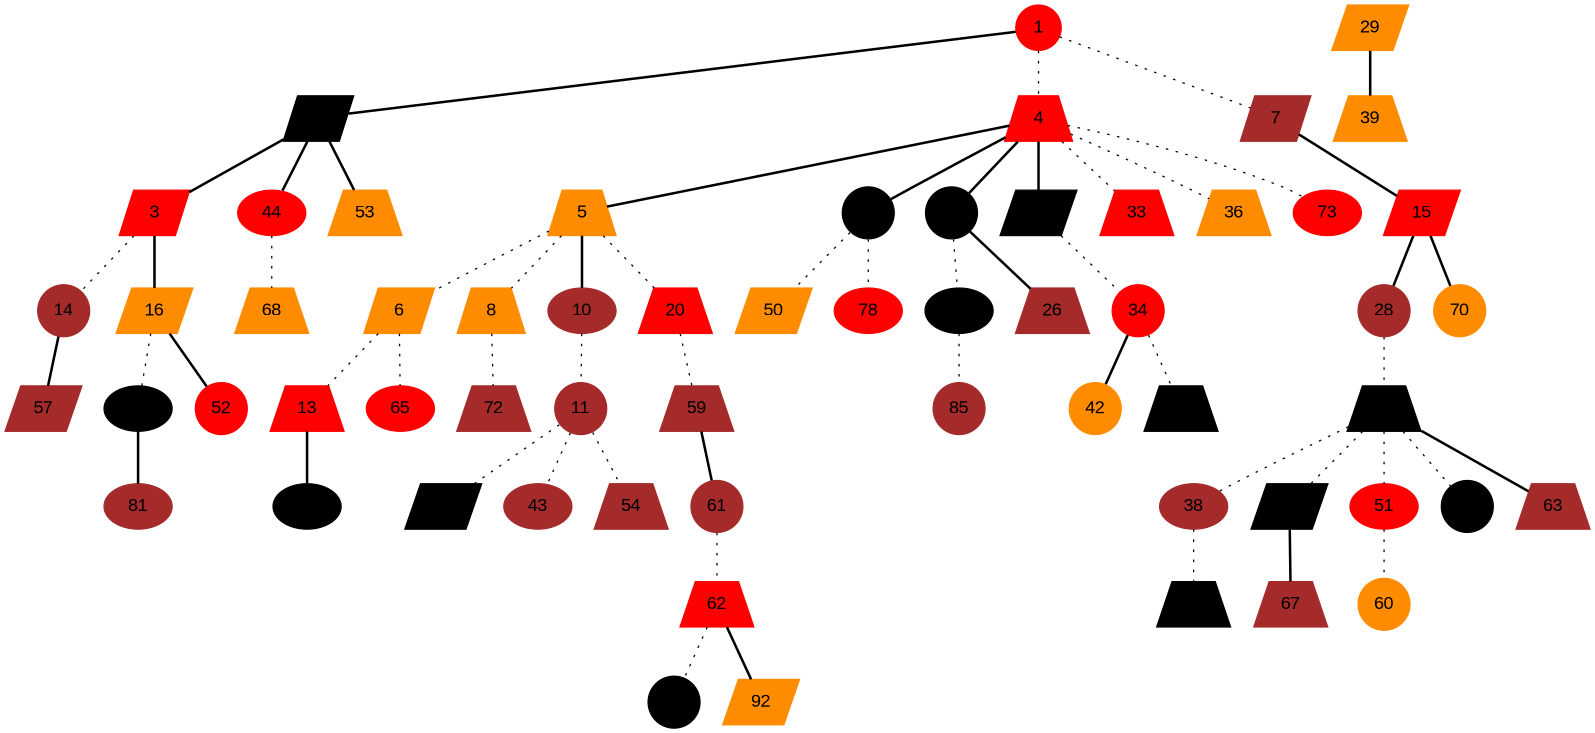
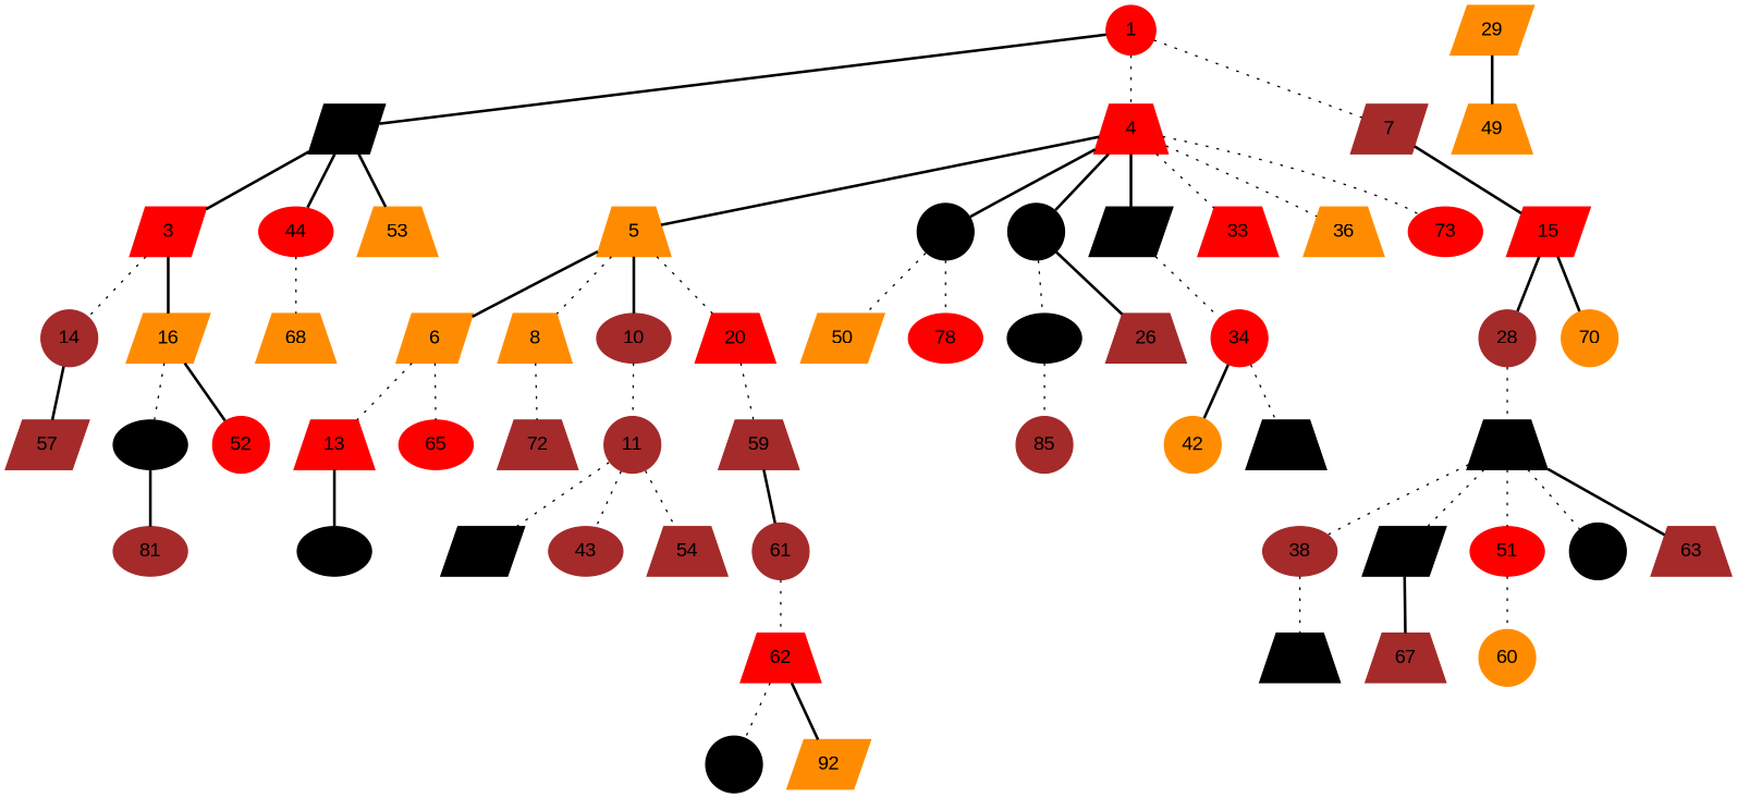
  graph {
    fontname="Liberation Sans"
    node [color=brown fontname="Liberation Sans" shape=trapezium style=filled]
    edge [fontname="Liberation Sans" style=dotted]
    2 [color=black shape=parallelogram super="+32"]
    3 [color=red shape=parallelogram]
    44 [color=red shape=ellipse super="+77"]
    53 [color=darkorange]
    1 [color=red shape=circle]
    4 [color=red super="+91"]
    7 [shape=parallelogram super="+9"]
    5 [color=darkorange super="+37"]
    12 [color=black shape=circle super="+18"]
    17 [color=black shape=circle super="+69"]
    21 [color=black shape=parallelogram]
    33 [color=red]
    36 [color=darkorange]
    73 [color=red shape=ellipse]
    15 [color=red shape=parallelogram super="+90"]
    14 [shape=circle super="+56"]
    16 [color=darkorange shape=parallelogram super="+40"]
    68 [color=darkorange super="+74"]
    57 [shape=parallelogram super="+86"]
    24 [color=black shape=ellipse]
    52 [color=red shape=circle]
    6 [color=darkorange shape=parallelogram super="+45"]
    8 [color=darkorange super="+30"]
    10 [shape=ellipse super="+27"]
    20 [color=red]
    50 [color=darkorange shape=parallelogram super="+83"]
    78 [color=red shape=ellipse super="+89"]
    22 [color=black shape=ellipse super="+84"]
    26
    34 [color=red shape=circle super="+64"]
    13 [color=red super="+23"]
    65 [color=red shape=ellipse]
    72
    11 [shape=circle super="+19"]
    59 [super="+93"]
    47 [color=black shape=ellipse]
    29 [color=darkorange shape=parallelogram super="+31"]
-   49 [color=darkorange super="+76" label=39]
+   49 [color=darkorange super="+76"]
    28 [shape=circle]
    70 [color=darkorange shape=circle super="+80"]
    25 [color=black shape=parallelogram]
    43 [shape=ellipse]
    54 [super="+79"]
    35 [color=black super="+39"]
    81 [shape=ellipse]
    85 [shape=circle]
    61 [shape=circle]
    42 [color=darkorange shape=circle super="+48"]
    46 [color=black]
    38 [shape=ellipse super="+82"]
    41 [color=black shape=parallelogram super="+58"]
    51 [color=red shape=ellipse]
    55 [color=black shape=circle]
    63 [super="+71"]
    88 [color=black]
    67
    60 [color=darkorange shape=circle]
    62 [color=red super="+87"]
    75 [color=black shape=circle]
    92 [color=darkorange shape=parallelogram]
    2 -- 3 [style=bold]
    2 -- 44 [style=bold]
    2 -- 53 [style=bold]
    3 -- 14
    3 -- 16 [style=bold]
    44 -- 68
    1 -- 2 [style=bold]
    1 -- 4
    1 -- 7
    4 -- 5 [style=bold]
    4 -- 12 [style=bold]
    4 -- 17 [style=bold]
    4 -- 21 [style=bold]
    4 -- 33
    4 -- 36
    4 -- 73
    7 -- 15 [style=bold]
-   5 -- 6
+   5 -- 6 [style=bold]
    5 -- 8
    5 -- 10 [style=bold]
    5 -- 20
    12 -- 50
    12 -- 78
    17 -- 22
    17 -- 26 [style=bold]
    21 -- 34
    15 -- 28 [style=bold]
    15 -- 70 [style=bold]
    14 -- 57 [style=bold]
    16 -- 24
    16 -- 52 [style=bold]
    24 -- 81 [style=bold]
    6 -- 13
    6 -- 65
    8 -- 72
    10 -- 11
    20 -- 59
    22 -- 85
    34 -- 42 [style=bold]
    34 -- 46
    13 -- 47 [style=bold]
    11 -- 25
    11 -- 43
    11 -- 54
    59 -- 61 [style=bold]
    29 -- 49 [style=bold]
    28 -- 35
    35 -- 38
    35 -- 41
    35 -- 51
    35 -- 55
    35 -- 63 [style=bold]
    61 -- 62
    38 -- 88
    41 -- 67 [style=bold]
    51 -- 60
    62 -- 75
    62 -- 92 [style=bold]
  }
